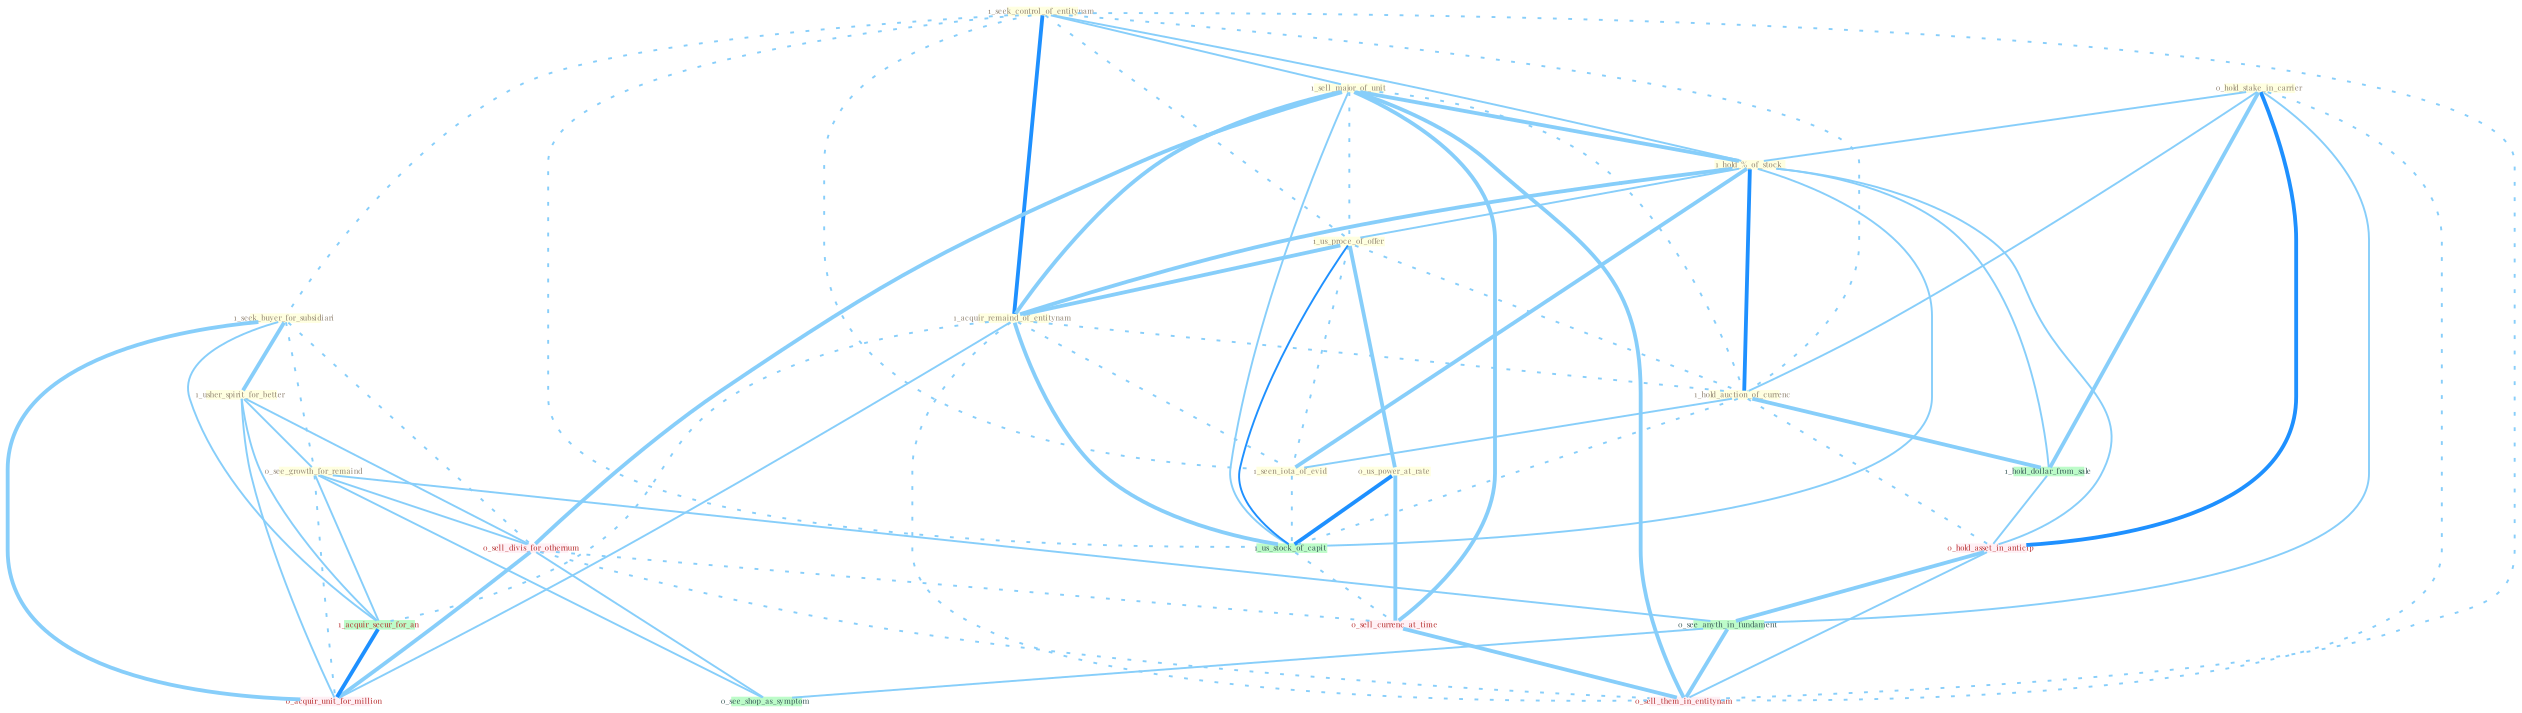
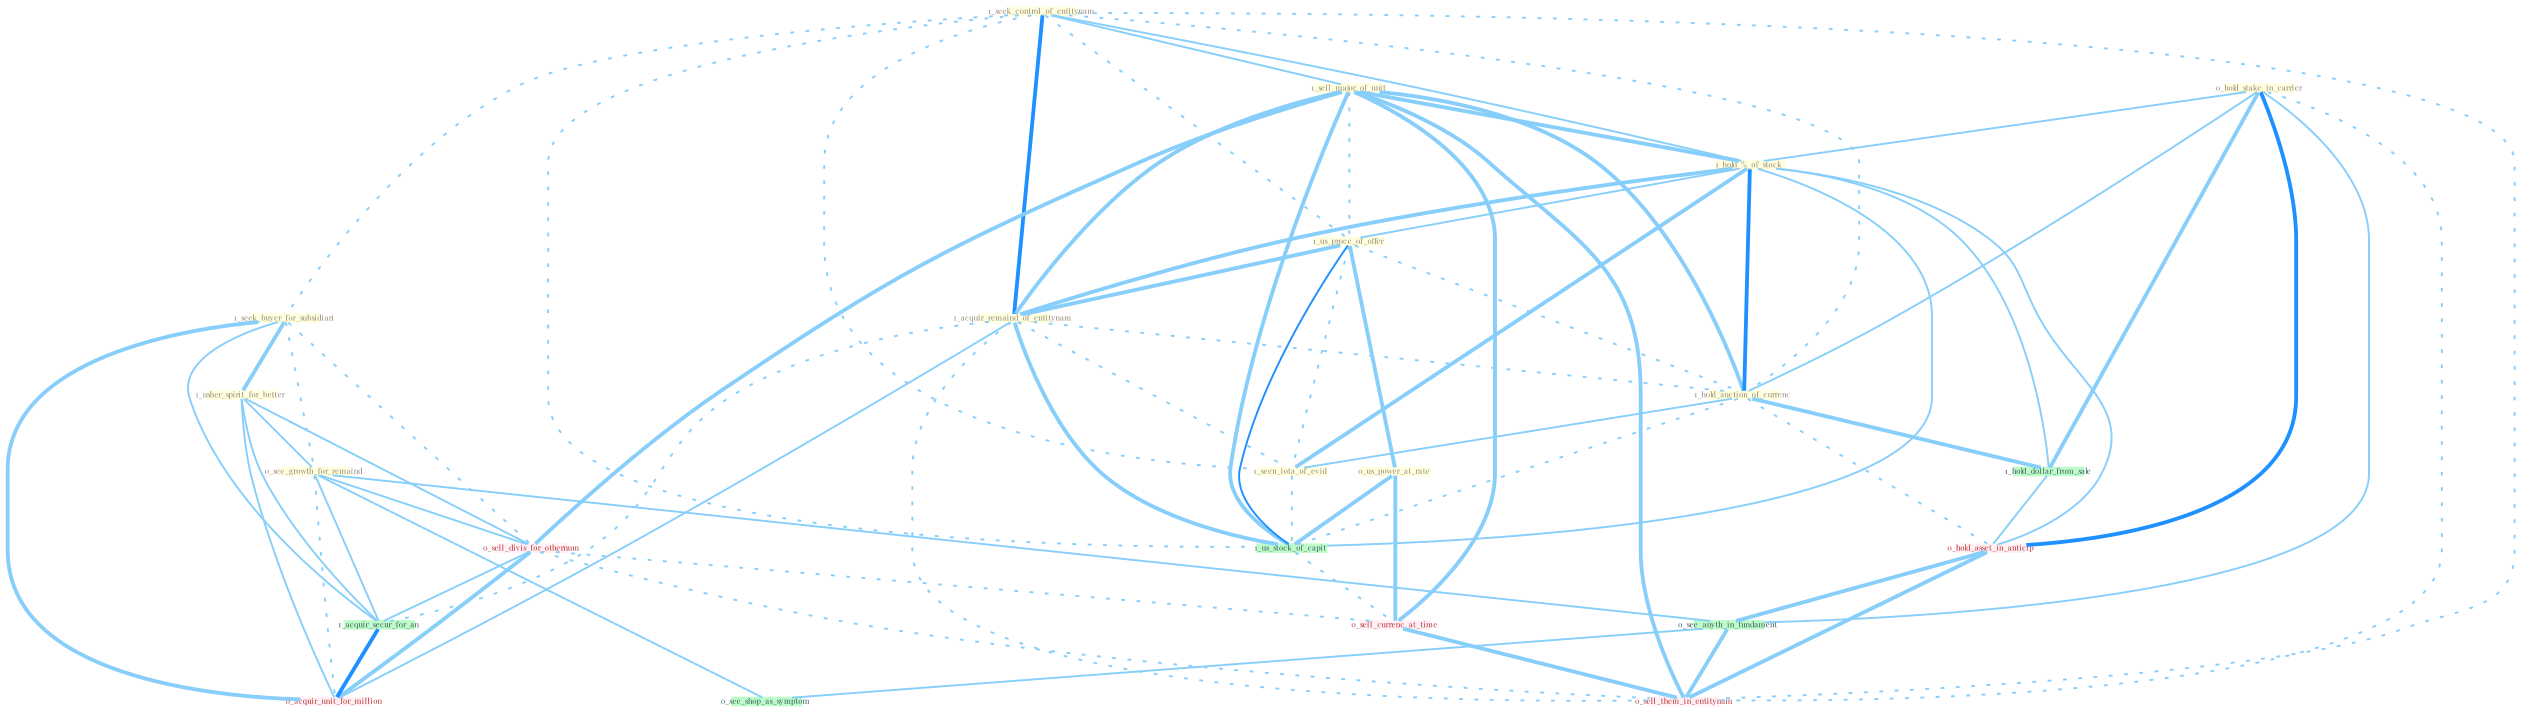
  graph {
    fontname="Playfair Display"
    node [color="#ffffe0" fixedsize=true fontcolor="#8b7d6b" fontname="Playfair Display" fontsize=4 shape=polygon style=filled]
    edge [color="#87cefa" fontname="Playfair Display" style=solid w=1]
    "1_seek_control_of_entitynam " [height=.06 width=.5]
    "1_seek_buyer_for_subsidiari " [height=.06 width=.5]
    "1_usher_spirit_for_better " [height=.06 width=.5]
    "1_sell_major_of_unit " [height=.06 width=.5]
    "0_hold_stake_in_carrier " [height=.06 width=.5]
    "1_hold_%_of_stock " [height=.06 width=.5]
    "1_us_proce_of_offer " [height=.06 width=.5]
    "1_acquir_remaind_of_entitynam " [height=.06 width=.5]
    "0_see_growth_for_remaind " [height=.06 width=.5]
    "0_us_power_at_rate " [height=.06 width=.5]
    "1_hold_auction_of_currenc " [height=.06 width=.5]
    "1_seen_iota_of_evid " [height=.06 width=.5]
    "0_sell_divis_for_othernum " [color="#fff0f5" fontcolor="#b22222" height=.06 width=.5]
    "0_hold_asset_in_anticip " [color="#fff0f5" fontcolor="#b22222" height=.06 width=.5]
    n15 [color="#fff0f5" fontcolor="#b22222" height=.06 label="0_sell_currenc_at_time" width=.5]
    "0_acquir_unit_for_million " [color="#fff0f5" fontcolor="#b22222" height=.06 width=.5]
    "0_sell_them_in_entitynam " [color="#fff0f5" fontcolor="#b22222" height=.06 width=.5]
    "1_us_stock_of_capit " [color="#BDFCC9" fontcolor="#2f4f4f" height=.06 width=.5]
-   "1_acquir_secur_for_an " [color="#BDFCC9" fontcolor="#b22222" height=.06 width=.5]
+   "1_acquir_secur_for_an " [color="#BDFCC9" fontcolor="#2f4f4f" height=.06 width=.5]
    "1_hold_dollar_from_sale " [color="#BDFCC9" fontcolor="#2f4f4f" height=.06 width=.5]
    "0_see_anyth_in_fundament " [color="#BDFCC9" fontcolor="#2f4f4f" height=.06 width=.5]
    "0_see_shop_as_symptom " [color="#BDFCC9" fontcolor="#2f4f4f" height=.06 width=.5]
    subgraph sub_1 {
      "1_seek_control_of_entitynam "
      "1_seek_buyer_for_subsidiari "
      "1_usher_spirit_for_better "
      "1_sell_major_of_unit "
      "0_hold_stake_in_carrier "
      "1_hold_%_of_stock "
      "1_us_proce_of_offer "
      "1_acquir_remaind_of_entitynam "
      "0_see_growth_for_remaind "
      "0_us_power_at_rate "
      "1_hold_auction_of_currenc "
      "1_seen_iota_of_evid "
    }
    subgraph sub_2 {
      "0_sell_divis_for_othernum "
      "0_hold_asset_in_anticip "
      n15
      "0_acquir_unit_for_million "
      "0_sell_them_in_entitynam "
    }
    "1_seek_control_of_entitynam " -- "1_seek_buyer_for_subsidiari " [style=dotted]
    "1_seek_control_of_entitynam " -- "1_sell_major_of_unit "
    "1_seek_control_of_entitynam " -- "1_hold_%_of_stock "
    "1_seek_control_of_entitynam " -- "1_us_proce_of_offer " [style=dotted]
    "1_seek_control_of_entitynam " -- "1_acquir_remaind_of_entitynam " [color="#1e90ff" style=bold w=2]
    "1_seek_control_of_entitynam " -- "1_hold_auction_of_currenc " [style=dotted]
    "1_seek_control_of_entitynam " -- "1_seen_iota_of_evid " [style=dotted]
    "1_seek_control_of_entitynam " -- "0_sell_them_in_entitynam " [style=dotted]
    "1_seek_control_of_entitynam " -- "1_us_stock_of_capit " [style=dotted]
    "1_seek_buyer_for_subsidiari " -- "1_usher_spirit_for_better " [style=bold]
    "1_seek_buyer_for_subsidiari " -- "0_see_growth_for_remaind " [style=dotted]
    "1_seek_buyer_for_subsidiari " -- "0_sell_divis_for_othernum " [style=dotted]
    "1_seek_buyer_for_subsidiari " -- "0_acquir_unit_for_million " [style=bold]
    "1_seek_buyer_for_subsidiari " -- "1_acquir_secur_for_an "
    "1_usher_spirit_for_better " -- "0_see_growth_for_remaind "
    "1_usher_spirit_for_better " -- "0_sell_divis_for_othernum "
    "1_usher_spirit_for_better " -- "0_acquir_unit_for_million "
    "1_usher_spirit_for_better " -- "1_acquir_secur_for_an "
    "1_sell_major_of_unit " -- "1_hold_%_of_stock " [style=bold]
    "1_sell_major_of_unit " -- "1_us_proce_of_offer " [style=dotted]
    "1_sell_major_of_unit " -- "1_acquir_remaind_of_entitynam " [style=bold]
-   "1_sell_major_of_unit " -- "1_hold_auction_of_currenc " [style=dotted]
+   "1_sell_major_of_unit " -- "1_hold_auction_of_currenc " [style=bold]
    "1_sell_major_of_unit " -- "0_sell_divis_for_othernum " [style=bold]
    "1_sell_major_of_unit " -- n15 [style=bold]
    "1_sell_major_of_unit " -- "0_sell_them_in_entitynam " [style=bold]
-   "1_sell_major_of_unit " -- "1_us_stock_of_capit "
+   "1_sell_major_of_unit " -- "1_us_stock_of_capit " [style=bold]
    "0_hold_stake_in_carrier " -- "1_hold_%_of_stock "
    "0_hold_stake_in_carrier " -- "1_hold_auction_of_currenc "
    "0_hold_stake_in_carrier " -- "0_hold_asset_in_anticip " [color="#1e90ff" style=bold w=2]
    "0_hold_stake_in_carrier " -- "0_sell_them_in_entitynam " [style=dotted]
    "0_hold_stake_in_carrier " -- "1_hold_dollar_from_sale " [style=bold]
    "0_hold_stake_in_carrier " -- "0_see_anyth_in_fundament "
    "1_hold_%_of_stock " -- "1_us_proce_of_offer "
    "1_hold_%_of_stock " -- "1_acquir_remaind_of_entitynam " [style=bold]
    "1_hold_%_of_stock " -- "1_hold_auction_of_currenc " [color="#1e90ff" style=bold w=2]
    "1_hold_%_of_stock " -- "1_seen_iota_of_evid " [style=bold]
    "1_hold_%_of_stock " -- "0_hold_asset_in_anticip "
    "1_hold_%_of_stock " -- "1_us_stock_of_capit "
    "1_hold_%_of_stock " -- "1_hold_dollar_from_sale "
    "1_us_proce_of_offer " -- "1_acquir_remaind_of_entitynam " [style=bold]
    "1_us_proce_of_offer " -- "0_us_power_at_rate " [style=bold]
    "1_us_proce_of_offer " -- "1_hold_auction_of_currenc " [style=dotted]
    "1_us_proce_of_offer " -- "1_seen_iota_of_evid " [style=dotted]
    "1_us_proce_of_offer " -- "1_us_stock_of_capit " [color="#1e90ff" w=2]
    "1_acquir_remaind_of_entitynam " -- "1_hold_auction_of_currenc " [style=dotted]
    "1_acquir_remaind_of_entitynam " -- "1_seen_iota_of_evid " [style=dotted]
    "1_acquir_remaind_of_entitynam " -- "0_acquir_unit_for_million "
    "1_acquir_remaind_of_entitynam " -- "0_sell_them_in_entitynam " [style=dotted]
    "1_acquir_remaind_of_entitynam " -- "1_us_stock_of_capit " [style=bold]
    "1_acquir_remaind_of_entitynam " -- "1_acquir_secur_for_an " [style=dotted]
    "0_see_growth_for_remaind " -- "0_sell_divis_for_othernum "
    "0_see_growth_for_remaind " -- "0_acquir_unit_for_million " [style=dotted]
    "0_see_growth_for_remaind " -- "1_acquir_secur_for_an "
    "0_see_growth_for_remaind " -- "0_see_anyth_in_fundament "
    "0_see_growth_for_remaind " -- "0_see_shop_as_symptom "
    "0_us_power_at_rate " -- n15 [style=bold]
-   "0_us_power_at_rate " -- "1_us_stock_of_capit " [color="#1e90ff" style=bold]
+   "0_us_power_at_rate " -- "1_us_stock_of_capit " [style=bold]
    "1_hold_auction_of_currenc " -- "1_seen_iota_of_evid "
    "1_hold_auction_of_currenc " -- "0_hold_asset_in_anticip " [style=dotted]
    "1_hold_auction_of_currenc " -- "1_us_stock_of_capit " [style=dotted]
    "1_hold_auction_of_currenc " -- "1_hold_dollar_from_sale " [style=bold]
    "1_seen_iota_of_evid " -- "1_us_stock_of_capit " [style=dotted]
    "0_sell_divis_for_othernum " -- n15 [style=dotted]
    "0_sell_divis_for_othernum " -- "0_acquir_unit_for_million " [style=bold]
    "0_sell_divis_for_othernum " -- "0_sell_them_in_entitynam " [style=dotted]
-   "0_sell_divis_for_othernum " -- "0_see_shop_as_symptom "
-   "0_hold_asset_in_anticip " -- "0_sell_them_in_entitynam "
+   "0_sell_divis_for_othernum " -- "1_acquir_secur_for_an "
+   "0_hold_asset_in_anticip " -- "0_sell_them_in_entitynam " [style=bold]
    "0_hold_asset_in_anticip " -- "0_see_anyth_in_fundament " [style=bold]
    n15 -- "0_sell_them_in_entitynam " [style=bold]
    "1_us_stock_of_capit " -- n15 [style=dotted]
    "1_acquir_secur_for_an " -- "0_acquir_unit_for_million " [color="#1e90ff" style=bold w=2]
    "1_hold_dollar_from_sale " -- "0_hold_asset_in_anticip "
    "0_see_anyth_in_fundament " -- "0_sell_them_in_entitynam " [style=bold]
    "0_see_anyth_in_fundament " -- "0_see_shop_as_symptom "
  }
